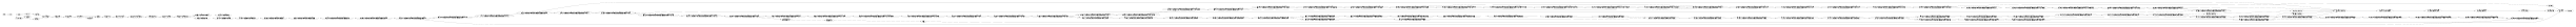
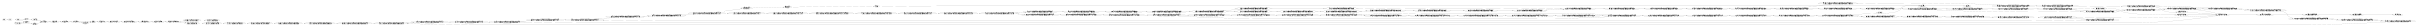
  digraph {
    fontname="DejaVu Serif"
    rankdir=LR
    node [fontname="DejaVu Serif"]
    edge [fontname="DejaVu Serif"]
    n1 [label="0, 0: "]
    n2 [label="1, 1: "]
    n3 [label="2, 2: "]
    n4 [label="3, 5: 0 1 "]
    n5 [label="6, 11: "]
    n6 [label="7, 12: 4 5 "]
    n7 [label="4, 7: 0 1 2 3 "]
    n8 [label="5, 9: 2 3 "]
    n9 [label="8, 14: 4 5 6 7 "]
    n10 [label="9, 15: 6 7 8 9 "]
    n11 [label="10, 16: 8 9 10 "]
    n12 [label="11, 17: 8 9 10 "]
    n13 [label="12, 64: 8 9"]
    n14 [label="13, 25: "]
    n15 [label="14, 26: 11 12 "]
    n16 [label="15, 27: 11 12 13 14 "]
    n17 [label="16, 28: 11 12 13 14 15 16 "]
    n18 [label="17, 29: 15 16 17 18 "]
    n19 [label="18, 31: 17 18 19 20 "]
    n20 [label="19, 32: 17 18 19 20 21 22 "]
    n21 [label="20, 33: 17 18 19 20 21 22 23 24 "]
    n22 [label="22, 36: 17 18 25 26 27 28 "]
    n23 [label="21, 34: 17 18 23 24 25 26 "]
    n24 [label="23, 141: 17 18 25 26 27 28 29 30 "]
    n25 [label="24, 142: 17 18 25 26 27 28 29 30 31 32 "]
-   n26 [label="25, 168: 17 18 25 26 27 28 29 30 31 32 33 34 "]
+   n26 [label="25, 168: 17 18 25 26 27 28 79 30 31 32 33 34"]
    n27 [label="26, 38: 17 18 25 26 27 28 29 30 31 32 33 34 35 36 "]
    n28 [label="27, 39: 17 18 25 26 27 28 29 50 31 32 33 34 35 36 37 38"]
    n29 [label="28, 203: 17 18 25 26 27 28 29 30 31 32 33 34 35 36 37 38 39 40 "]
    n30 [label="29, 37: 17 18 25 26 27 28 29 30 31 32 33 34 35 36 37 38 39 40 "]
    n31 [label="30, 40: 17 18 25 26 27 28 29 30 31 32 33 34 35 36 37 38 39 40 41 42 "]
    n32 [label="31, 41: 17 18 25 26 27 28 29 30 31 32 33 34 35 36 37 38 39 40 41 42 "]
    n33 [label="32, 42: 17 18 25 26 27 28 29 30 31 32 33 34 35 36 37 38 39 40 "]
    n34 [label="33, 91: 17 18 25 26 27 28 29 30 31 32 33 34 35 36 37 38 39 40 43 44 "]
    n35 [label="115, 192: 17 18 27 28 "]
    n36 [label="34, 45: 17 18 25 26 27 28 29 30 31 32 33 34 35 36 37 38 39 40 43 44 "]
    n37 [label="116, 194: 17 18 27 28 96 97 "]
    n38 [label="35, 48: 17 18 25 26 27 28 29 30 31 32 33 34 35 36 37 38 39 40 43 44 45 "]
    n39 [label="36, 49: 17 18 25 26 27 28 29 30 31 32 33 34 35 36 37 38 39 40 43 44 45 "]
    n40 [label="37, 50: 17 18 25 26 27 28 29 30 31 32 33 34 35 36 37 38 39 40 43 44 "]
    n41 [label="38, 54: 35 36 46 47 "]
    n42 [label="41, 57: 17 18 25 26 27 28 29 30 31 32 33 34 35 36 37 38 39 40 43 44 "]
    n43 [label="39, 55: 46 47 "]
    n44 [label="42, 58: 17 18 25 26 27 28 29 30 31 32 33 34 35 36 37 38 39 40 43 44 48 49 "]
    n45 [label="40, 56: "]
    n46 [label="121, 199: "]
    n47 [label="122, 200: "]
    n48 [label="43, 59: 17 18 25 26 27 28 29 30 31 32 33 34 35 36 37 38 39 40 43 44 48 49 50 51 "]
    n49 [label="44, 60: 17 18 25 26 27 28 29 30 31 32 33 34 35 36 37 38 39 40 43 44 50 51 "]
    n50 [label="45, 61: 17 18 25 26 27 28 29 30 31 32 33 34 35 36 37 38 39 40 43 44 "]
    n51 [label="46, 62: 17 18 25 26 27 28 29 30 31 32 33 34 35 36 37 38 39 40 43 44 52 "]
    n52 [label="47, 63: 17 18 25 26 27 28 29 30 31 32 33 34 35 36 37 38 39 40 43 44 52 "]
    n53 [label="48, 67: 17 18 25 26 29 30 31 32 33 34 35 36 37 38 39 40 53 54 "]
    n54 [label="62, 88: 17 18 25 26 27 28 29 30 31 32 33 34 35 36 37 38 39 40 43 44 "]
    n55 [label="49, 68: 17 18 25 26 29 30 31 32 33 34 35 36 37 38 39 40 53 54 55 "]
    n56 [label="63, 92: 17 18 25 26 27 28 29 30 31 32 33 34 35 36 37 38 39 40 43 44 64 65 "]
    n57 [label="50, 204: 17 18 25 26 29 30 31 32 33 34 35 36 37 38 39 40 55 56 57 "]
    n58 [label="51, 205: 17 18 25 26 29 30 31 32 33 34 35 36 37 38 39 40 55 56 57 58 59 "]
    n59 [label="52, 69: 17 18 25 26 29 30 31 32 33 34 35 36 37 38 39 40 55 56 57 58 59 "]
    n60 [label="53, 75: 17 18 25 26 29 30 31 32 33 34 35 36 37 38 39 40 56 57 58 59 "]
    n61 [label="55, 77: 17 18 25 26 29 30 31 32 33 34 35 36 37 38 39 40 56 57 58 59 "]
    n62 [label="54, 76: 17 18 25 26 29 30 31 32 33 34 35 36 37 38 39 40 56 57 "]
    n63 [label="56, 81: 17 18 25 26 29 30 31 32 33 34 35 36 37 38 39 40 56 57 58 59 60 61 "]
    n64 [label="88, 137: 17 18 25 26 29 30 31 32 33 34 35 36 37 38 39 40 56 57 "]
    n65 [label="89, 138: 17 18 25 26 29 30 31 32 33 34 35 36 37 38 39 40 56 57 "]
    n66 [label="57, 82: 17 18 25 26 29 30 31 32 33 34 35 36 37 38 39 40 56 57 60 61 62 63 "]
    n67 [label="58, 83: 17 18 25 26 29 30 31 32 33 34 35 36 37 38 39 40 56 57 60 61 62 63 "]
    n68 [label="59, 84: 17 18 25 26 29 30 31 32 33 34 35 36 37 38 39 40 56 57 62 63 "]
    n69 [label="60, 85: 17 18 25 26 29 30 31 32 33 34 35 36 37 38 39 40 56 57 "]
    n70 [label="61, 87: 17 18 25 26 29 30 31 32 33 34 35 36 37 38 39 40 56 57 "]
    n71 [label="64, 93: 17 18 25 26 27 28 29 30 31 32 33 34 35 36 37 38 39 40 43 44 64 65 "]
    n72 [label="65, 94: 17 18 25 26 27 28 29 30 31 32 33 34 35 36 37 38 39 40 43 44 "]
    n73 [label="66, 100: 17 18 25 26 27 28 29 30 31 32 33 34 35 36 37 38 39 40 43 44 66 67 "]
    n74 [label="75, 114: 17 18 25 26 27 28 29 30 31 32 33 34 35 36 37 38 39 40 43 44 "]
    n75 [label="67, 101: 17 18 25 26 27 28 29 30 31 32 33 34 35 36 37 38 39 40 43 44 66 67 68 "]
    n76 [label="76, 115: 17 18 25 26 27 28 29 30 31 32 33 34 35 36 37 38 39 40 43 44 78 79 "]
    n77 [label="68, 102: 17 18 25 26 27 28 29 30 31 32 33 34 35 36 37 38 39 40 43 44 68 69 "]
    n78 [label="69, 103: 17 18 25 26 27 28 29 30 31 32 33 34 35 36 37 38 39 40 43 44 68 69 "]
    n79 [label="70, 108: 17 18 25 26 27 28 29 30 31 32 33 34 35 36 37 38 39 40 43 44 69 70 71 "]
    n80 [label="71, 109: 17 18 25 26 27 28 29 30 31 32 33 34 35 36 37 38 39 40 43 44 69 70 71 72 73 "]
    n81 [label="72, 110: 17 18 25 26 27 28 29 30 31 32 33 34 35 36 37 38 39 40 43 44 69 72 73 74 75 "]
    n82 [label="73, 111: 17 18 25 26 27 28 29 30 31 32 33 34 35 36 37 38 39 40 43 44 72 73 74 75 76 77 "]
    n83 [label="74, 112: 17 18 25 26 27 28 29 30 31 32 33 34 35 36 37 38 39 40 43 44 72 73 76 77 "]
    n84 [label="77, 116: 17 18 25 26 27 28 29 30 31 32 33 34 35 36 37 38 39 40 43 44 78 79 "]
    n85 [label="78, 117: 17 18 25 26 27 28 29 30 31 32 33 34 35 36 37 38 39 40 43 44 78 79 "]
    n86 [label="79, 118: 17 18 25 26 27 28 29 30 31 32 33 34 35 36 37 38 39 40 43 44 80 81 "]
    n87 [label="80, 119: 17 18 25 26 27 28 29 30 31 32 33 34 35 36 37 38 39 40 43 44 80 81 "]
    n88 [label="81, 122: "]
    n89 [label="82, 123: 17 18 25 26 27 28 29 30 31 32 33 34 35 36 37 38 39 40 43 44 "]
    n90 [label="83, 126: 17 18 25 26 27 28 29 30 31 32 33 34 35 36 37 38 39 40 43 44 82 83 "]
    n91 [label="84, 128: 17 18 25 26 27 28 29 30 31 32 33 34 35 36 37 38 39 40 43 44 82 83 84 85 "]
    n92 [label="85, 129: 17 18 25 26 27 28 29 30 31 32 33 34 35 36 37 38 39 40 43 44 84 85 "]
    n93 [label="86, 130: 17 18 25 26 27 28 29 30 31 32 33 34 35 36 37 38 39 40 43 44 "]
    n94 [label="87, 136: 17 18 25 26 27 28 29 30 31 32 33 34 35 36 37 38 39 40 43 44 "]
    n95 [label="90, 139: 17 18 25 26 27 28 29 30 31 32 33 34 35 36 37 38 39 40 56 57 "]
    n96 [label="91, 143: 17 18 25 26 27 28 29 30 31 32 33 34 35 36 37 38 39 40 56 57 86 87 "]
    n97 [label="92, 144: 17 18 25 26 27 28 29 30 31 32 33 34 35 36 37 38 39 40 56 57 86 87 "]
    n98 [label="93, 145: 17 18 25 26 27 28 29 30 31 32 33 34 35 36 37 38 39 40 56 57 "]
    n99 [label="94, 152: 17 18 25 26 27 28 29 30 31 32 33 34 35 36 37 38 39 40 56 57 88 "]
    n100 [label="99, 161: 17 18 25 26 27 28 29 30 31 32 33 34 35 36 37 38 39 40 56 57 "]
    n101 [label="95, 153: 17 18 25 26 27 28 29 30 31 32 33 34 35 36 37 38 39 40 56 57 88 89 90 "]
    n102 [label="100, 162: 17 18 25 26 27 28 29 30 31 32 33 34 35 36 37 38 39 40 56 57 "]
    n103 [label="96, 154: 17 18 25 26 27 28 29 30 31 32 33 34 35 36 37 38 39 40 56 57 89 90 "]
    n104 [label="97, 155: 17 18 25 26 27 28 29 30 31 32 33 34 35 36 37 38 39 40 56 57 "]
    n105 [label="98, 158: 17 18 27 28 "]
    n106 [label="110, 184: 17 18 25 26 27 28 29 30 31 32 33 34 35 36 37 38 39 40 56 57 "]
    n107 [label="111, 187: 17 18 25 26 27 28 29 30 31 32 33 34 35 36 37 38 39 40 56 57 92 93 "]
    n108 [label="101, 163: 17 18 25 26 27 28 29 30 31 32 33 34 35 36 37 38 39 40 56 57 "]
    n109 [label="102, 170: 17 18 25 26 27 28 29 30 31 32 33 34 35 36 37 38 39 40 56 57 91 "]
    n110 [label="107, 177: 17 18 25 26 27 28 29 30 31 32 33 34 35 36 37 38 39 40 56 57 "]
    n111 [label="103, 171: 17 18 25 26 27 28 29 30 31 32 33 34 35 36 37 38 39 40 56 57 91 "]
    n112 [label="108, 178: 17 18 25 26 27 28 29 30 31 32 33 34 35 36 37 38 39 40 56 57 "]
    n113 [label="104, 172: 17 18 25 26 27 28 29 30 31 32 33 34 35 36 37 38 39 40 56 57 "]
    n114 [label="105, 175: 17 18 27 28 "]
    n115 [label="106, 176: 17 18 27 28 "]
    n116 [label="109, 179: 17 18 25 26 27 28 29 30 31 32 33 34 35 36 37 38 39 40 56 57 "]
    n117 [label="112, 188: 17 18 25 26 27 28 29 30 31 32 33 34 35 36 37 38 39 40 56 57 92 93 94 95 "]
    n118 [label="113, 189: 17 18 25 26 27 28 29 30 31 32 33 34 35 36 37 38 39 40 56 57 94 95 "]
    n119 [label="114, 190: 17 18 25 26 27 28 29 30 31 32 33 34 35 36 37 38 39 40 "]
    n120 [label="117, 195: 27 28 96 97 98 99 "]
    n121 [label="118, 196: 27 28 98 99 "]
    n122 [label="119, 197: 27 28 "]
-   n123 [label="120, 198: 27 28 "]
    n1 -> n2
    n2 -> n3
    n3 -> n4
    n3 -> n5
    n5 -> n6
    n6 -> n9
    n7 -> n4
    n7 -> n8
    n8 -> n9
    n9 -> n10
    n10 -> n11
    n11 -> n12
    n12 -> n13
    n12 -> n14
    n13 -> n14
    n14 -> n15
    n15 -> n16
    n16 -> n17
    n17 -> n18
    n18 -> n19
    n19 -> n20
    n20 -> n21
    n20 -> n22
    n21 -> n23
    n22 -> n24
    n24 -> n25
    n25 -> n26
    n26 -> n27
    n27 -> n28
    n28 -> n29
    n29 -> n30
    n30 -> n31
    n31 -> n32
    n32 -> n33
    n33 -> n34
    n33 -> n35
    n34 -> n36
    n35 -> n37
    n36 -> n38
    n37 -> n120
    n38 -> n39
    n39 -> n40
    n40 -> n41
    n40 -> n42
    n41 -> n43
    n42 -> n44
    n43 -> n45
    n44 -> n48
    n45 -> n46
    n46 -> n47
    n48 -> n49
    n49 -> n50
    n50 -> n51
    n51 -> n52
    n52 -> n53
    n52 -> n54
    n53 -> n55
    n54 -> n56
    n55 -> n57
    n56 -> n71
    n57 -> n58
    n58 -> n59
    n59 -> n60
    n59 -> n61
    n60 -> n62
    n61 -> n63
    n62 -> n64
    n63 -> n66
    n64 -> n65
    n65 -> n95
    n66 -> n67
    n67 -> n68
    n68 -> n69
    n69 -> n70
    n70 -> n64
    n71 -> n72
    n72 -> n73
    n72 -> n74
    n73 -> n75
    n74 -> n76
    n75 -> n77
    n76 -> n84
    n77 -> n78
    n78 -> n74
    n78 -> n79
    n79 -> n80
    n80 -> n81
    n81 -> n82
    n82 -> n83
    n83 -> n74
    n84 -> n85
    n85 -> n86
    n86 -> n87
    n87 -> n88
    n87 -> n89
    n88 -> n46
    n89 -> n90
    n90 -> n91
    n91 -> n92
    n92 -> n93
    n93 -> n35
    n93 -> n94
    n94 -> n36
    n95 -> n96
    n96 -> n97
    n97 -> n98
    n98 -> n99
    n98 -> n100
    n99 -> n101
    n100 -> n102
    n101 -> n103
    n102 -> n108
    n103 -> n104
    n104 -> n105
    n104 -> n106
    n105 -> n35
    n106 -> n107
    n107 -> n117
    n108 -> n109
    n108 -> n110
    n109 -> n111
    n110 -> n112
    n111 -> n113
    n112 -> n116
    n113 -> n110
    n113 -> n114
    n114 -> n115
    n115 -> n35
    n116 -> n35
    n116 -> n106
    n117 -> n118
    n118 -> n119
    n119 -> n30
    n120 -> n121
    n121 -> n122
-   n122 -> n123
-   n123 -> n46
  }
